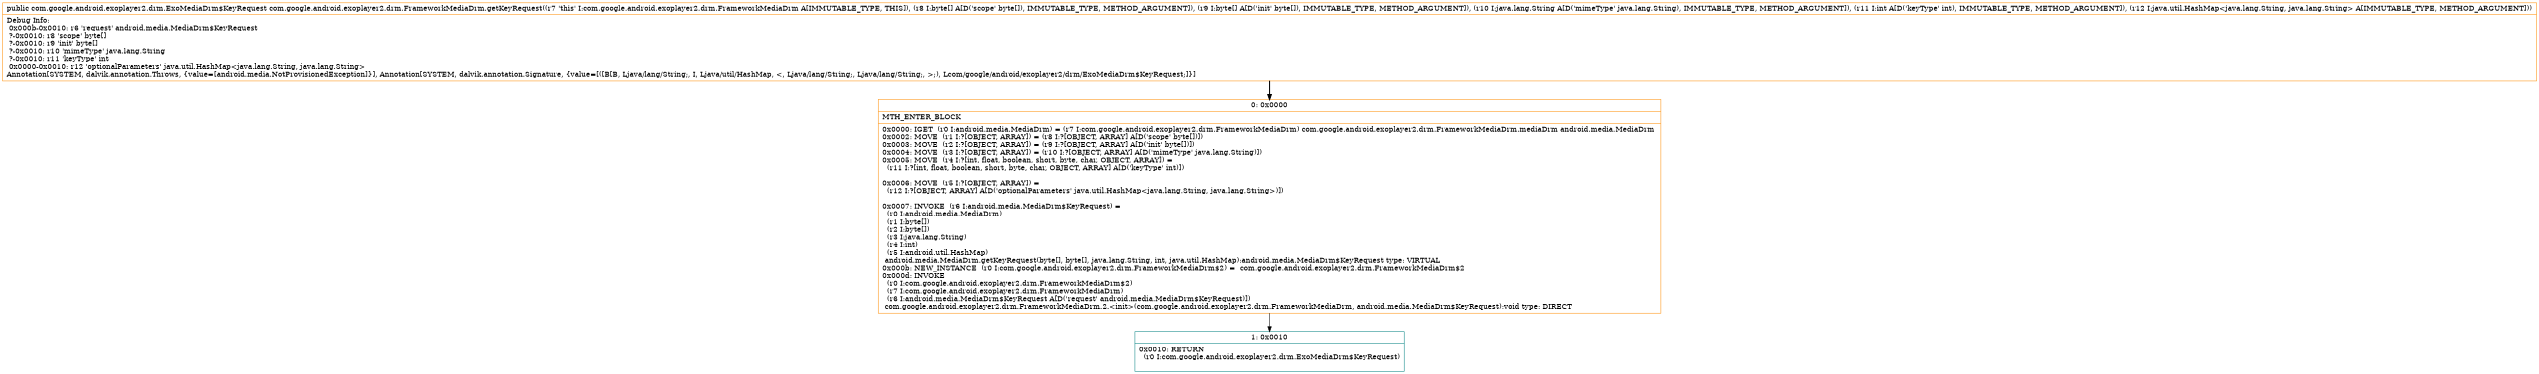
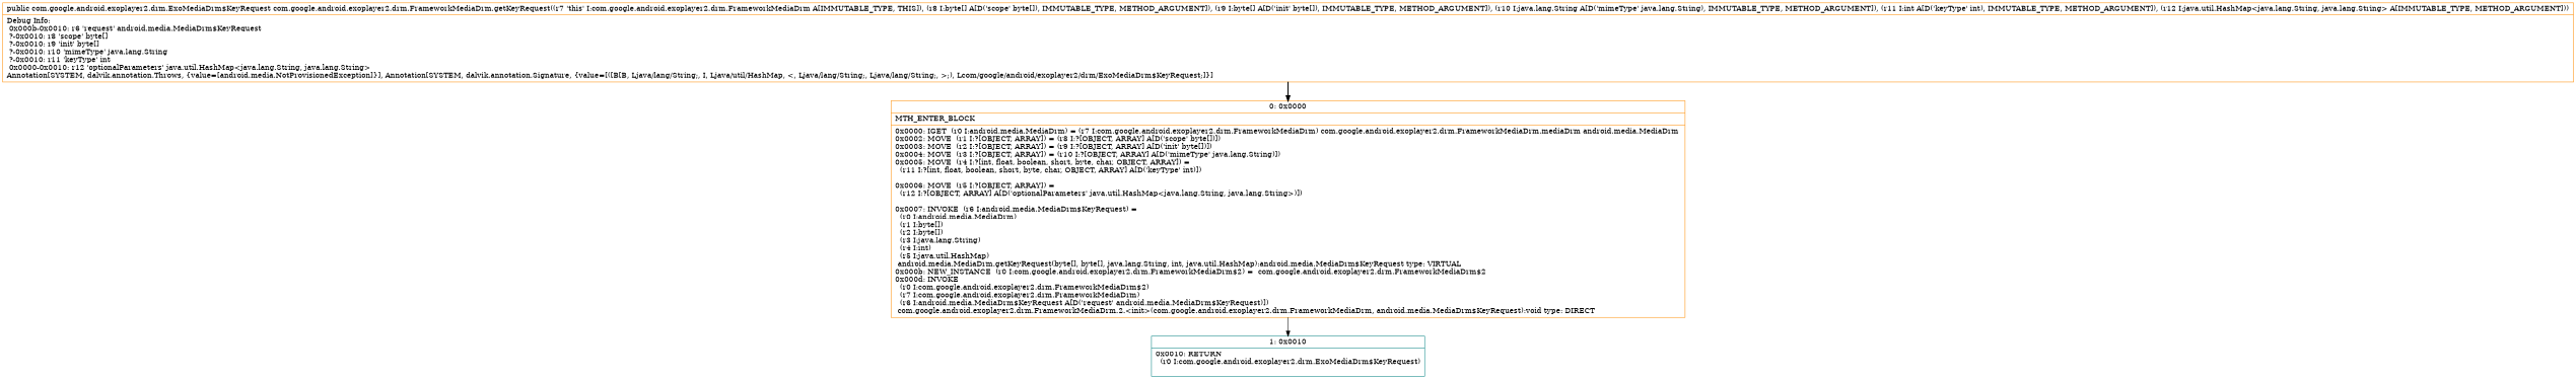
  digraph {
    node [shape=record color=darkorange]
-   n1 [label="{0\:\ 0x0000|MTH_ENTER_BLOCK\l|0x0000: IGET  (r0 I:android.media.MediaDrm) = (r7 I:com.google.android.exoplayer2.drm.FrameworkMediaDrm) com.google.android.exoplayer2.drm.FrameworkMediaDrm.mediaDrm android.media.MediaDrm \l0x0002: MOVE  (r1 I:?[OBJECT, ARRAY]) = (r8 I:?[OBJECT, ARRAY] A[D('scope' byte[])]) \l0x0003: MOVE  (r2 I:?[OBJECT, ARRAY]) = (r9 I:?[OBJECT, ARRAY] A[D('init' byte[])]) \l0x0004: MOVE  (r3 I:?[OBJECT, ARRAY]) = (r10 I:?[OBJECT, ARRAY] A[D('mimeType' java.lang.String)]) \l0x0005: MOVE  (r4 I:?[int, float, boolean, short, byte, char, OBJECT, ARRAY]) = \l  (r11 I:?[int, float, boolean, short, byte, char, OBJECT, ARRAY] A[D('keyType' int)])\l \l0x0006: MOVE  (r5 I:?[OBJECT, ARRAY]) = \l  (r12 I:?[OBJECT, ARRAY] A[D('optionalParameters' java.util.HashMap\<java.lang.String, java.lang.String\>)])\l \l0x0007: INVOKE  (r6 I:android.media.MediaDrm$KeyRequest) = \l  (r0 I:android.media.MediaDrm)\l  (r1 I:byte[])\l  (r2 I:byte[])\l  (r3 I:java.lang.String)\l  (r4 I:int)\l  (r5 I:android.util.HashMap)\l android.media.MediaDrm.getKeyRequest(byte[], byte[], java.lang.String, int, java.util.HashMap):android.media.MediaDrm$KeyRequest type: VIRTUAL \l0x000b: NEW_INSTANCE  (r0 I:com.google.android.exoplayer2.drm.FrameworkMediaDrm$2) =  com.google.android.exoplayer2.drm.FrameworkMediaDrm$2 \l0x000d: INVOKE  \l  (r0 I:com.google.android.exoplayer2.drm.FrameworkMediaDrm$2)\l  (r7 I:com.google.android.exoplayer2.drm.FrameworkMediaDrm)\l  (r6 I:android.media.MediaDrm$KeyRequest A[D('request' android.media.MediaDrm$KeyRequest)])\l com.google.android.exoplayer2.drm.FrameworkMediaDrm.2.\<init\>(com.google.android.exoplayer2.drm.FrameworkMediaDrm, android.media.MediaDrm$KeyRequest):void type: DIRECT \l}"]
+   n1 [label="{0\:\ 0x0000|MTH_ENTER_BLOCK\l|0x0000: IGET  (r0 I:android.media.MediaDrm) = (r7 I:com.google.android.exoplayer2.drm.FrameworkMediaDrm) com.google.android.exoplayer2.drm.FrameworkMediaDrm.mediaDrm android.media.MediaDrm \l0x0002: MOVE  (r1 I:?[OBJECT, ARRAY]) = (r8 I:?[OBJECT, ARRAY] A[D('scope' byte[])]) \l0x0003: MOVE  (r2 I:?[OBJECT, ARRAY]) = (r9 I:?[OBJECT, ARRAY] A[D('init' byte[])]) \l0x0004: MOVE  (r3 I:?[OBJECT, ARRAY]) = (r10 I:?[OBJECT, ARRAY] A[D('mimeType' java.lang.String)]) \l0x0005: MOVE  (r4 I:?[int, float, boolean, short, byte, char, OBJECT, ARRAY]) = \l  (r11 I:?[int, float, boolean, short, byte, char, OBJECT, ARRAY] A[D('keyType' int)])\l \l0x0006: MOVE  (r5 I:?[OBJECT, ARRAY]) = \l  (r12 I:?[OBJECT, ARRAY] A[D('optionalParameters' java.util.HashMap\<java.lang.String, java.lang.String\>)])\l \l0x0007: INVOKE  (r6 I:android.media.MediaDrm$KeyRequest) = \l  (r0 I:android.media.MediaDrm)\l  (r1 I:byte[])\l  (r2 I:byte[])\l  (r3 I:java.lang.String)\l  (r4 I:int)\l  (r5 I:java.util.HashMap)\l android.media.MediaDrm.getKeyRequest(byte[], byte[], java.lang.String, int, java.util.HashMap):android.media.MediaDrm$KeyRequest type: VIRTUAL \l0x000b: NEW_INSTANCE  (r0 I:com.google.android.exoplayer2.drm.FrameworkMediaDrm$2) =  com.google.android.exoplayer2.drm.FrameworkMediaDrm$2 \l0x000d: INVOKE  \l  (r0 I:com.google.android.exoplayer2.drm.FrameworkMediaDrm$2)\l  (r7 I:com.google.android.exoplayer2.drm.FrameworkMediaDrm)\l  (r6 I:android.media.MediaDrm$KeyRequest A[D('request' android.media.MediaDrm$KeyRequest)])\l com.google.android.exoplayer2.drm.FrameworkMediaDrm.2.\<init\>(com.google.android.exoplayer2.drm.FrameworkMediaDrm, android.media.MediaDrm$KeyRequest):void type: DIRECT \l}"]
    n2 [label="{1\:\ 0x0010|0x0010: RETURN  \l  (r0 I:com.google.android.exoplayer2.drm.ExoMediaDrm$KeyRequest)\l \l}" color=teal]
    n3 [label="{public com.google.android.exoplayer2.drm.ExoMediaDrm$KeyRequest com.google.android.exoplayer2.drm.FrameworkMediaDrm.getKeyRequest((r7 'this' I:com.google.android.exoplayer2.drm.FrameworkMediaDrm A[IMMUTABLE_TYPE, THIS]), (r8 I:byte[] A[D('scope' byte[]), IMMUTABLE_TYPE, METHOD_ARGUMENT]), (r9 I:byte[] A[D('init' byte[]), IMMUTABLE_TYPE, METHOD_ARGUMENT]), (r10 I:java.lang.String A[D('mimeType' java.lang.String), IMMUTABLE_TYPE, METHOD_ARGUMENT]), (r11 I:int A[D('keyType' int), IMMUTABLE_TYPE, METHOD_ARGUMENT]), (r12 I:java.util.HashMap\<java.lang.String, java.lang.String\> A[IMMUTABLE_TYPE, METHOD_ARGUMENT]))  | Debug Info:\l  0x000b\-0x0010: r6 'request' android.media.MediaDrm$KeyRequest\l  ?\-0x0010: r8 'scope' byte[]\l  ?\-0x0010: r9 'init' byte[]\l  ?\-0x0010: r10 'mimeType' java.lang.String\l  ?\-0x0010: r11 'keyType' int\l  0x0000\-0x0010: r12 'optionalParameters' java.util.HashMap\<java.lang.String, java.lang.String\>\lAnnotation[SYSTEM, dalvik.annotation.Throws, \{value=[android.media.NotProvisionedException]\}], Annotation[SYSTEM, dalvik.annotation.Signature, \{value=[([B[B, Ljava\/lang\/String;, I, Ljava\/util\/HashMap, \<, Ljava\/lang\/String;, Ljava\/lang\/String;, \>;), Lcom\/google\/android\/exoplayer2\/drm\/ExoMediaDrm$KeyRequest;]\}]\l}"]
    n1 -> n2 [style=solid]
    n3 -> n1 [style=bold]
  }
